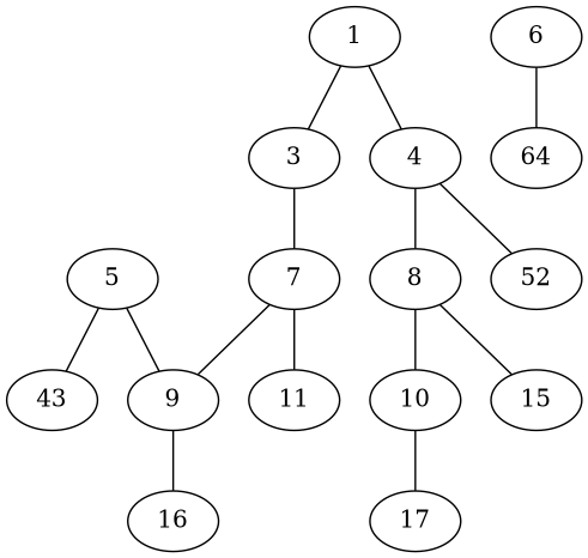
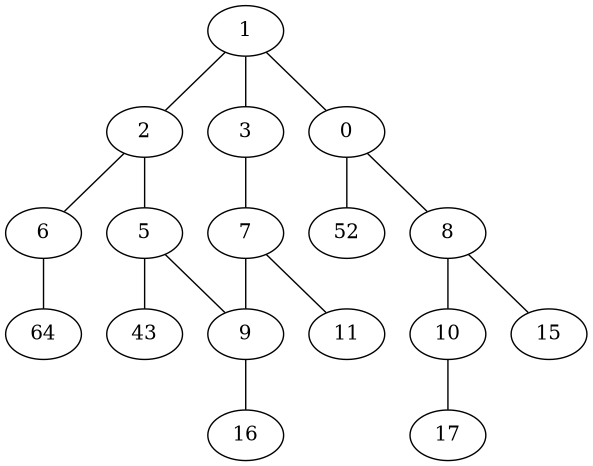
  graph {
    node [chem=C]
    edge [valence=1]
    1
+   2
    3 [chem=N]
-   4
+   4 [label=0]
    5
    6
    7
    8
    n9 [chem=H label=52]
    9
    n11 [chem=H label=43]
    n12 [chem=H label=64]
    11 [chem=Cl]
    10
    15 [chem=H]
    16 [chem=H]
    17 [chem=H]
+   1 -- 2
    1 -- 3 [valence=2]
    1 -- 4
+   2 -- 5 [valence=2]
+   2 -- 6
    3 -- 7
    4 -- 8 [valence=2]
    4 -- n9
    5 -- 9
    5 -- n11
    6 -- n12
    7 -- 9 [valence=2]
    7 -- 11
    8 -- 10
    8 -- 15
    9 -- 16
    10 -- 17
  }
